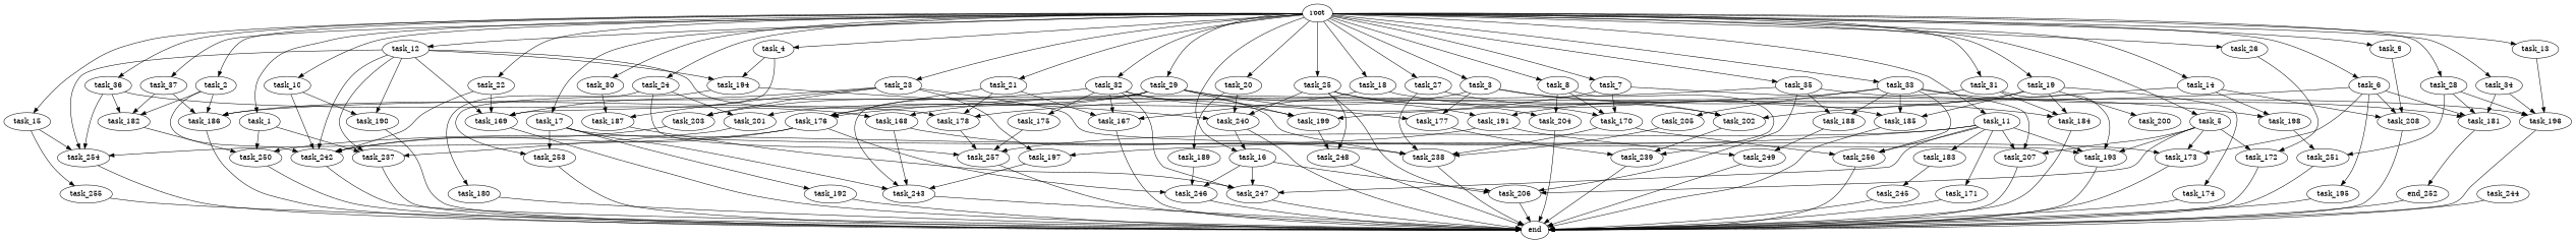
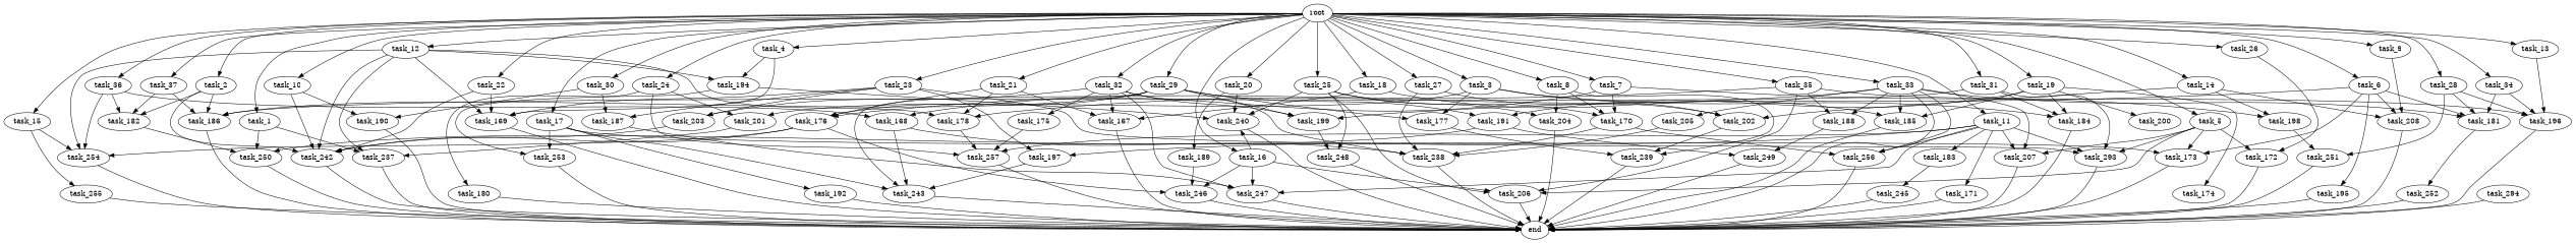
  digraph {
    task_12
    task_242
    task_254
    task_237
    task_169
    task_194
    task_178
    end
    task_253
    task_240
    task_257
    task_199
    task_248
    task_36
    task_168
    task_182
    task_243
    task_238
    task_250
    task_19
    task_200
    task_184
    task_191
    task_185
    task_174
    task_249
    task_196
    root
    task_10
    task_18
    task_1
    task_34
    task_4
    task_33
    task_22
    task_15
    task_5
    task_14
    task_16
    task_7
    task_27
    task_26
    task_30
    task_17
    task_31
    task_2
    task_35
    task_3
    task_8
    task_29
    task_21
    task_28
    task_25
    task_23
    task_6
    task_32
    task_20
    task_9
    task_37
    task_13
    task_24
    task_11
    task_190
    task_167
    task_181
    task_205
    task_256
    task_207
    task_188
    task_255
    task_206
    task_172
-   task_193
+   task_193 [label=task_293]
    task_173
    task_198
    task_202
    task_208
    task_246
    task_247
    task_170
    task_187
    task_192
    task_186
    task_176
    task_177
    task_201
    task_239
    task_204
    task_251
    task_203
    task_197
    task_195
    task_175
    task_189
    task_180
    task_183
    task_171
-   task_252 [label=end_252]
+   task_252
    task_245
-   task_244
+   task_244 [label=task_294]
    task_12 -> task_242
    task_12 -> task_254
    task_12 -> task_237
    task_12 -> task_169
    task_12 -> task_194
    task_12 -> task_178
    task_242 -> end
    task_254 -> end
    task_237 -> end
    task_169 -> end
    task_194 -> task_253
    task_194 -> task_240
    task_178 -> task_257
    task_253 -> end
    task_240 -> end
    task_257 -> end
    task_199 -> task_248
    task_248 -> end
    task_36 -> task_254
    task_36 -> task_168
    task_36 -> task_182
    task_168 -> task_243
    task_168 -> task_238
    task_182 -> task_250
    task_243 -> end
    task_238 -> end
    task_250 -> end
    task_19 -> task_200
    task_19 -> task_184
    task_19 -> task_191
    task_19 -> task_185
    task_19 -> task_174
    task_184 -> end
    task_191 -> task_250
    task_191 -> task_249
    task_185 -> end
-   task_174 -> end
+   task_33 -> end
    task_249 -> end
    task_196 -> end
    root -> task_12
    root -> task_36
    root -> task_19
    root -> task_10
    root -> task_18
    root -> task_1
    root -> task_34
    root -> task_4
    root -> task_33
    root -> task_22
    root -> task_15
    root -> task_5
    root -> task_14
    root -> task_16
    root -> task_7
    root -> task_27
    root -> task_26
    root -> task_30
    root -> task_17
    root -> task_31
    root -> task_2
    root -> task_35
    root -> task_3
    root -> task_8
    root -> task_29
    root -> task_21
    root -> task_28
    root -> task_25
    root -> task_23
    root -> task_6
    root -> task_32
    root -> task_20
    root -> task_9
    root -> task_37
    root -> task_13
    root -> task_24
    root -> task_11
    task_10 -> task_242
    task_10 -> task_190
    task_18 -> task_185
    task_18 -> task_167
    task_1 -> task_237
    task_1 -> task_250
    task_34 -> task_196
    task_34 -> task_181
    task_4 -> task_169
    task_4 -> task_194
    task_33 -> task_178
    task_33 -> task_185
    task_33 -> task_181
    task_33 -> task_205
    task_33 -> task_256
    task_33 -> task_207
    task_33 -> task_188
    task_22 -> task_242
    task_22 -> task_169
    task_15 -> task_254
    task_15 -> task_255
    task_5 -> task_207
    task_5 -> task_206
    task_5 -> task_172
    task_5 -> task_193
    task_5 -> task_173
    task_14 -> task_198
    task_14 -> task_202
    task_14 -> task_208
-   task_240 -> task_16
+   task_16 -> task_240
    task_16 -> task_206
    task_16 -> task_246
    task_16 -> task_247
    task_7 -> task_168
    task_7 -> task_198
    task_7 -> task_170
    task_27 -> task_238
    task_27 -> task_202
    task_26 -> task_172
-   task_12 -> task_190
+   task_30 -> task_190
    task_30 -> task_187
    task_17 -> task_253
    task_17 -> task_243
    task_17 -> task_173
    task_17 -> task_192
    task_31 -> task_184
    task_31 -> task_193
    task_31 -> task_186
    task_2 -> task_242
    task_2 -> task_182
    task_2 -> task_186
    task_35 -> task_196
    task_35 -> task_188
    task_35 -> task_206
    task_35 -> task_176
    task_3 -> task_184
    task_3 -> task_202
    task_3 -> task_177
    task_3 -> task_201
    task_8 -> task_170
    task_8 -> task_239
    task_8 -> task_204
    task_29 -> task_199
    task_29 -> task_243
    task_29 -> task_191
    task_29 -> task_186
    task_29 -> task_176
    task_29 -> task_177
    task_21 -> task_178
    task_21 -> task_167
    task_21 -> task_176
    task_28 -> task_196
    task_28 -> task_181
    task_28 -> task_251
    task_25 -> task_240
    task_25 -> task_248
    task_25 -> task_206
    task_25 -> task_170
    task_25 -> task_204
    task_23 -> task_169
    task_23 -> task_193
    task_23 -> task_187
    task_23 -> task_203
    task_23 -> task_197
    task_6 -> task_199
    task_6 -> task_181
    task_6 -> task_173
    task_6 -> task_208
    task_6 -> task_195
    task_32 -> task_199
    task_32 -> task_238
    task_32 -> task_167
    task_32 -> task_247
    task_32 -> task_203
    task_32 -> task_175
    task_20 -> task_240
    task_20 -> task_189
    task_9 -> task_208
    task_37 -> task_182
    task_37 -> task_186
    task_13 -> task_196
    task_24 -> task_257
    task_24 -> task_201
    task_24 -> task_180
    task_11 -> task_257
    task_11 -> task_256
    task_11 -> task_207
    task_11 -> task_193
    task_11 -> task_247
    task_11 -> task_197
    task_11 -> task_183
    task_11 -> task_171
    task_190 -> end
    task_167 -> end
    task_181 -> task_252
    task_205 -> task_238
    task_256 -> end
    task_207 -> end
    task_188 -> task_249
    task_255 -> end
    task_206 -> end
    task_172 -> end
    task_193 -> end
    task_173 -> end
    task_198 -> task_251
    task_202 -> task_239
    task_208 -> end
    task_246 -> end
    task_247 -> end
    task_170 -> task_238
    task_170 -> task_256
    task_187 -> task_247
    task_192 -> end
    task_186 -> end
    task_176 -> task_242
    task_176 -> task_254
    task_176 -> task_246
    task_177 -> task_239
    task_201 -> task_237
    task_239 -> end
    task_204 -> end
    task_251 -> end
    task_203 -> task_242
    task_197 -> task_243
    task_195 -> end
    task_175 -> task_257
    task_189 -> task_246
    task_180 -> end
    task_183 -> task_245
    task_171 -> end
    task_252 -> end
    task_245 -> end
    task_244 -> end
  }
